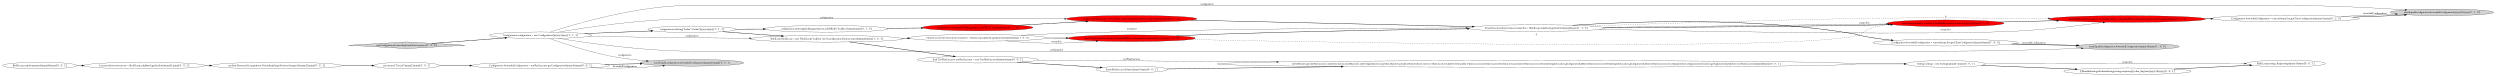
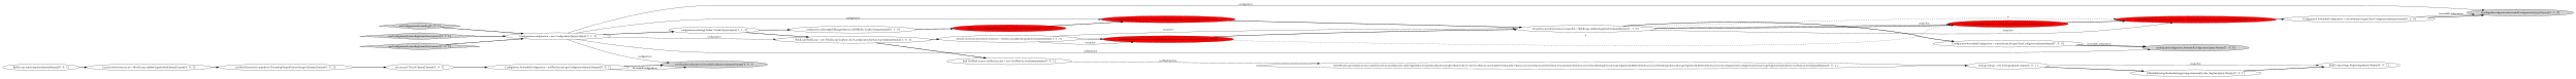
  digraph {
    fontname="EB Garamond"
    rankdir=LR
    node [fillcolor=white fontname="EB Garamond" shape=ellipse style=filled]
    edge [fontname="EB Garamond" style=bold]
    n1 [fillcolor=lightgray label="assertEquals(configuration,forwardedConfiguration)@@@12@@@['0', '1', '0']"]
    n2 [fillcolor=red label="FlinkILoop flinkILoop = new FlinkILoop(configuration,Option.empty())@@@7@@@['0', '1', '0']"]
    n3 [label="StreamExecutionEnvironment streamEnv = flinkILoop.scalaSenv().getJavaEnv()@@@8@@@['1', '1', '0']"]
    n4 [fillcolor=red label="assertTrue(streamEnv instanceof ScalaShellStreamEnvironment)@@@9@@@['0', '1', '0']"]
    n5 [label="Configuration forwardedConfiguration = remoteStreamEnv.getClientConfiguration()@@@9@@@['1', '0', '0']"]
    n6 [fillcolor=red label="ScalaShellStreamEnvironment remoteStreamEnv = (ScalaShellStreamEnvironment)streamEnv@@@10@@@['0', '1', '0']"]
    n7 [fillcolor=lightgray label="assertEquals(configuration,forwardedConfiguration)@@@10@@@['1', '0', '0']"]
    n8 [fillcolor=lightgray label="assertEquals(configuration,forwardedConfiguration)@@@25@@@['0', '0', '1']"]
    n9 [label="Configuration forwardedConfiguration = remoteStreamEnv.getClientConfiguration()@@@11@@@['0', '1', '0']"]
    n10 [label="Configuration configuration = new Configuration()@@@3@@@['1', '1', '1']"]
    n11 [label="FlinkILoop flinkILoop = new FlinkILoop(\"localhost\",6123,configuration,Option.empty())@@@5@@@['1', '0', '1']"]
    n12 [label="configuration.setString(\"foobar\",\"foobar\")@@@4@@@['1', '1', '1']"]
    n13 [label="final TestPlanExecutor testPlanExecutor = new TestPlanExecutor()@@@6@@@['0', '0', '1']"]
    n14 [label="StreamExecutionEnvironment streamEnv = flinkILoop.scalaSenv().getJavaEnv()@@@6@@@['1', '0', '0']"]
    n15 [label="configuration.setString(JobManagerOptions.ADDRESS,\"localhost\")@@@5@@@['0', '1', '0']"]
    n16 [label="BDDMockito.given(PlanExecutor.createRemoteExecutor(Matchers.anyString(),Matchers.anyInt(),Matchers.any())).willAnswer(new Answer<PlanExecutor>(){@Override public PlanExecutor answer(InvocationOnMock invocation){testPlanExecutor.setHost((String)invocation.getArguments()(0()testPlanExecutor.setPort((Integer)invocation.getArguments()(1()testPlanExecutor.setConfiguration((Configuration)invocation.getArguments()(2()return testPlanExecutor}})@@@8@@@['0', '0', '1']"]
-   n17 [label="PowerMockito.mockStatic()@@@7@@@['0', '0', '1']"]
    n18 [fillcolor=red label="assertTrue(streamEnv instanceof ScalaShellRemoteStreamEnvironment)@@@7@@@['1', '0', '0']"]
    n19 [label="flinkILoop.settings_$eq(settings)@@@19@@@['0', '0', '1']"]
    n20 [label="flinkILoop.createInterpreter()@@@20@@@['0', '0', '1']"]
    n21 [label="ExecutionEnvironment env = flinkILoop.scalaBenv().getJavaEnv()@@@21@@@['0', '0', '1']"]
    n22 [label="env.fromElements(1).output(new DiscardingOutputFormat<Integer>())@@@22@@@['0', '0', '1']"]
+   n23 [fillcolor=lightgray label="testConfigurationForwarding['0', '0', '1']" shape=diamond]
    n24 [label="((MutableSettings.BooleanSetting)settings.usejavacp()).value_$eq(true)@@@18@@@['0', '0', '1']"]
    n25 [label="Settings settings = new Settings()@@@17@@@['0', '0', '1']"]
    n26 [label="env.execute(\"Test job\")@@@23@@@['0', '0', '1']"]
+   n27 [fillcolor=lightgray label="testConfigurationForwardingStreamEnvironment['0', '1', '0']" shape=diamond]
    n28 [fillcolor=red label="configuration.setInteger(JobManagerOptions.PORT,6123)@@@6@@@['0', '1', '0']"]
    n29 [label="Configuration forwardedConfiguration = testPlanExecutor.getConfiguration()@@@24@@@['0', '0', '1']"]
    n30 [fillcolor=lightgray label="testConfigurationForwardingStreamEnvironment['1', '0', '0']" shape=diamond]
    n2 -> n3
    n3 -> n4 [label=streamEnv style=solid]
    n3 -> n4
    n3 -> n5
    n3 -> n6 [label=streamEnv style=solid]
    n3 -> n6 [label=0 style=dashed]
    n4 -> n6
    n5 -> n7 [label=forwardedConfiguration style=solid]
    n5 -> n7
    n6 -> n9
    n9 -> n1 [label=forwardedConfiguration style=solid]
    n9 -> n1
    n10 -> n1 [label=configuration style=solid]
    n10 -> n2 [label=configuration style=solid]
    n10 -> n7 [label=configuration style=solid]
    n10 -> n8 [label=configuration style=solid]
    n10 -> n11 [label=configuration style=solid]
    n10 -> n12
    n11 -> n13
    n11 -> n14
    n12 -> n11
    n12 -> n15
    n13 -> n16 [label=testPlanExecutor style=solid]
-   n13 -> n17
    n14 -> n3 [label=streamEnv style=solid]
    n14 -> n18 [label=streamEnv style=solid]
    n14 -> n18
    n15 -> n28
    n16 -> n25
-   n17 -> n16
    n18 -> n3
    n18 -> n4 [label=0 style=dashed]
    n20 -> n21
    n21 -> n22
    n22 -> n26
+   n23 -> n10
    n24 -> n19
    n25 -> n19 [label=streamEnv style=solid]
    n25 -> n24
    n26 -> n29
+   n27 -> n10
    n28 -> n2
    n29 -> n8
    n29 -> n8 [label=forwardedConfiguration style=solid]
    n30 -> n10
  }
